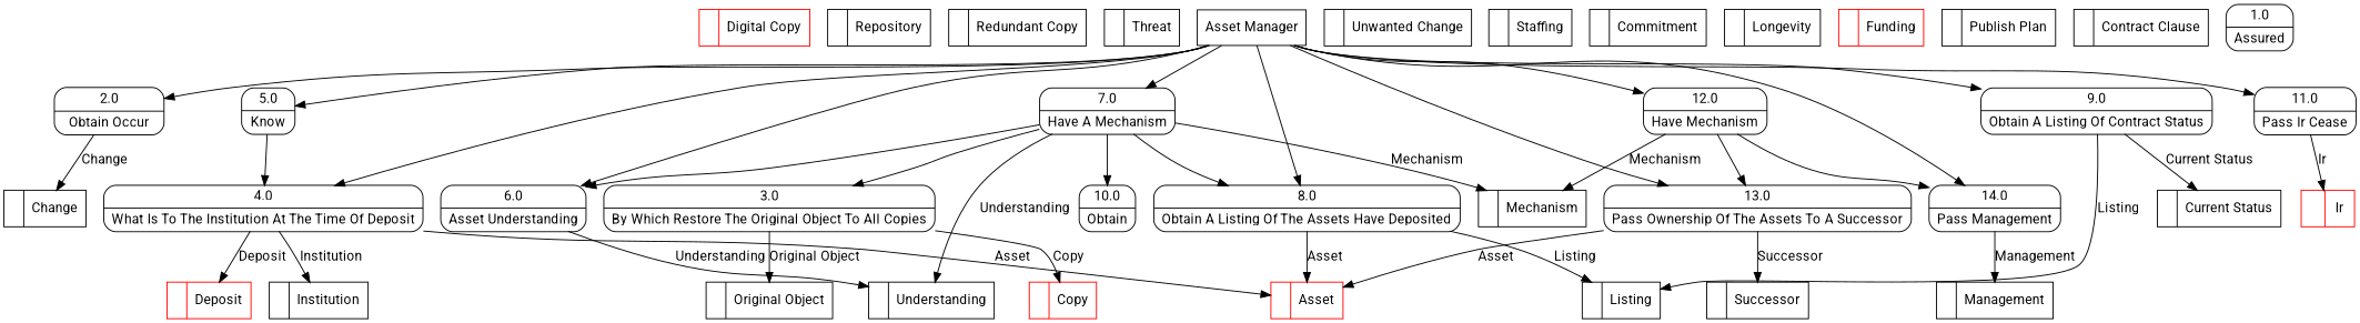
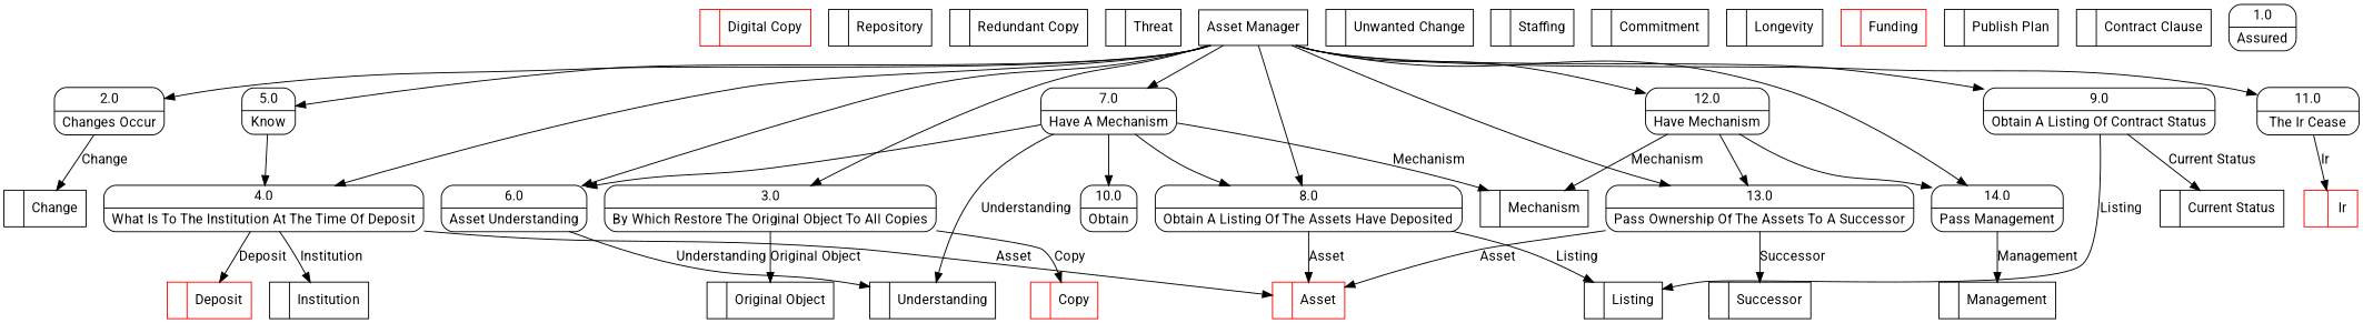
  digraph {
    fontname=Roboto
    node [fontname=Roboto shape=record]
    edge [fontname=Roboto]
    n1 [color=red label="<f0>  |<f1> Digital Copy "]
    n2 [label="<f0>  |<f1> Repository "]
    n3 [label="<f0>  |<f1> Redundant Copy "]
    n4 [label="<f0>  |<f1> Threat "]
    n5 [color=red label="<f0>  |<f1> Copy "]
    n6 [label="<f0>  |<f1> Unwanted Change "]
    n7 [label="<f0>  |<f1> Original Object "]
    n8 [label="<f0>  |<f1> Change "]
    n9 [color=red label="<f0>  |<f1> Asset "]
    n10 [label="<f0>  |<f1> Institution "]
    n11 [color=red label="<f0>  |<f1> Deposit "]
    n12 [label="<f0>  |<f1> Mechanism "]
    n13 [label="<f0>  |<f1> Understanding "]
    n14 [label="<f0>  |<f1> Listing "]
    n15 [label="<f0>  |<f1> Current Status "]
    n16 [label="<f0>  |<f1> Staffing "]
    n17 [label="<f0>  |<f1> Commitment "]
    n18 [label="<f0>  |<f1> Longevity "]
    n19 [color=red label="<f0>  |<f1> Ir "]
    n20 [color=red label="<f0>  |<f1> Funding "]
    n21 [label="<f0>  |<f1> Publish Plan "]
    n22 [label="<f0>  |<f1> Successor "]
    n23 [label="<f0>  |<f1> Management "]
    n24 [label="<f0>  |<f1> Contract Clause "]
    n25 [label="Asset Manager" shape=box]
-   n26 [label="{<f0> 2.0|<f1> Obtain Occur }" shape=Mrecord]
+   n26 [label="{<f0> 2.0|<f1> Changes Occur }" shape=Mrecord]
    n27 [label="{<f0> 3.0|<f1> By Which Restore The Original Object To All Copies }" shape=Mrecord]
    n28 [label="{<f0> 4.0|<f1> What Is To The Institution At The Time Of Deposit }" shape=Mrecord]
    n29 [label="{<f0> 5.0|<f1> Know }" shape=Mrecord]
    n30 [label="{<f0> 6.0|<f1> Asset Understanding }" shape=Mrecord]
    n31 [label="{<f0> 7.0|<f1> Have A Mechanism }" shape=Mrecord]
    n32 [label="{<f0> 8.0|<f1> Obtain A Listing Of The Assets Have Deposited }" shape=Mrecord]
    n33 [label="{<f0> 9.0|<f1> Obtain A Listing Of Contract Status }" shape=Mrecord]
-   n34 [label="{<f0> 11.0|<f1> Pass Ir Cease }" shape=Mrecord]
+   n34 [label="{<f0> 11.0|<f1> The Ir Cease }" shape=Mrecord]
    n35 [label="{<f0> 12.0|<f1> Have Mechanism }" shape=Mrecord]
    n36 [label="{<f0> 13.0|<f1> Pass Ownership Of The Assets To A Successor }" shape=Mrecord]
    n37 [label="{<f0> 14.0|<f1> Pass Management }" shape=Mrecord]
    n38 [label="{<f0> 10.0|<f1> Obtain }" shape=Mrecord]
    n39 [label="{<f0> 1.0|<f1> Assured }" shape=Mrecord]
    n25 -> n26
-   n31 -> n27
+   n25 -> n27
    n25 -> n28
    n25 -> n29
    n25 -> n30
    n25 -> n31
    n25 -> n32
    n25 -> n33
    n25 -> n34
    n25 -> n35
    n25 -> n36
    n25 -> n37
    n26 -> n8 [label=Change]
    n27 -> n5 [label=Copy]
    n27 -> n7 [label="Original Object"]
    n28 -> n9 [label=Asset]
    n28 -> n10 [label=Institution]
    n28 -> n11 [label=Deposit]
    n29 -> n28
    n30 -> n13 [label=Understanding]
    n31 -> n12 [label=Mechanism]
    n31 -> n13 [label=Understanding]
    n31 -> n30
    n31 -> n32
    n31 -> n38
    n32 -> n9 [label=Asset]
    n32 -> n14 [label=Listing]
    n33 -> n14 [label=Listing]
    n33 -> n15 [label="Current Status"]
    n34 -> n19 [label=Ir]
    n35 -> n12 [label=Mechanism]
    n35 -> n36
    n35 -> n37
    n36 -> n9 [label=Asset]
    n36 -> n22 [label=Successor]
    n37 -> n23 [label=Management]
  }
